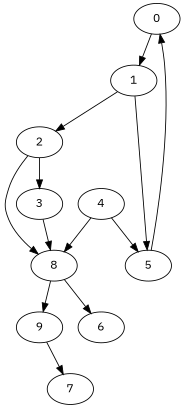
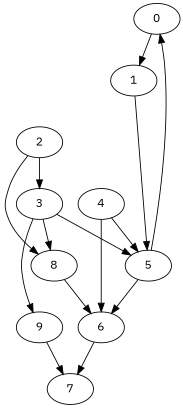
  digraph {
    fontname="IBM Plex Sans"
    node [fontname="IBM Plex Sans"]
    edge [fontname="IBM Plex Sans"]
    0
    1
    5
    2
    6
    3
    8
    9
    4
    7
    0 -> 1
    1 -> 5
-   1 -> 2
    5 -> 0
+   5 -> 6
    2 -> 3
    2 -> 8
+   6 -> 7
+   3 -> 5
    3 -> 8
    8 -> 6
-   8 -> 9
+   3 -> 9
    9 -> 7
    4 -> 5
-   4 -> 8
+   4 -> 6
  }
